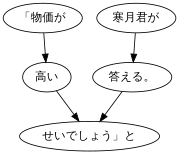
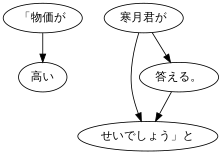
  digraph {
    n1 [label="「物価が"]
    n2 [label="高い"]
    n3 [label="せいでしょう」と"]
    n4 [label="答える。"]
    n5 [label="寒月君が"]
    n1 -> n2
-   n2 -> n3
+   n5 -> n3
    n4 -> n3
    n5 -> n4
  }
